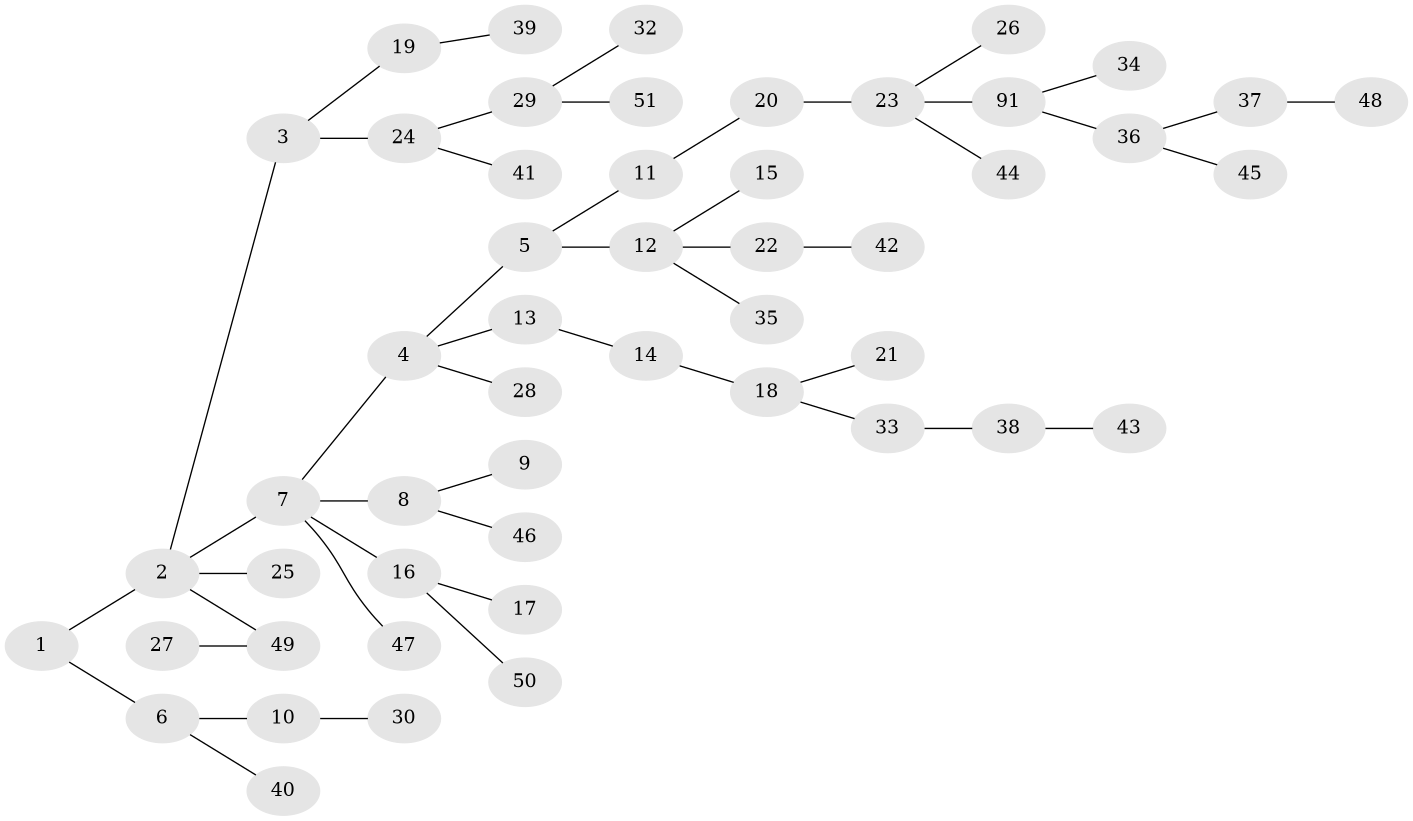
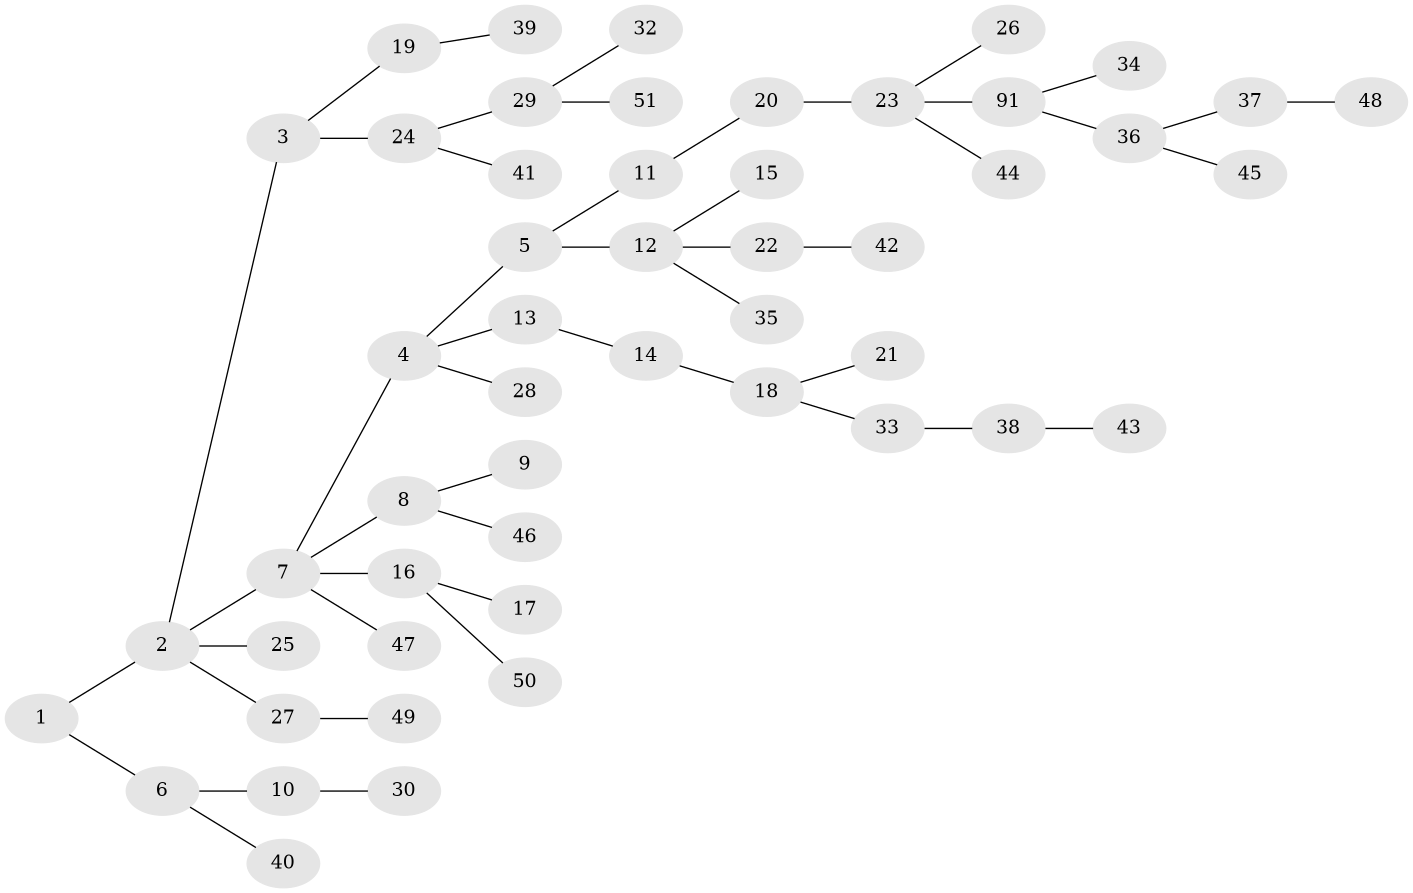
  graph {
    rankdir=LR
    node [color=gray90 style=filled]
    1
    2
    6
    3
    7
    25
    27
    10
    40
    19
    24
    4
    5
    13
    28
    8
    16
    47
    49
    39
    29
    41
    11
    12
    14
    20
    15
    22
    35
    30
    9
    46
    17
    50
    23
    42
    18
    21
    33
    38
    26
    n42 [label=91]
    44
    34
    36
    32
    51
    37
    45
    43
    48
    1 -- 2
    1 -- 6
    2 -- 3
    2 -- 7
    2 -- 25
-   2 -- 49
+   2 -- 27
    6 -- 10
    6 -- 40
    3 -- 19
    3 -- 24
    7 -- 4
    7 -- 8
    7 -- 16
    7 -- 47
    27 -- 49
    10 -- 30
    19 -- 39
    24 -- 29
    24 -- 41
    4 -- 5
    4 -- 13
    4 -- 28
    5 -- 11
    5 -- 12
    13 -- 14
    8 -- 9
    8 -- 46
    16 -- 17
    16 -- 50
    29 -- 32
    29 -- 51
    11 -- 20
    12 -- 15
    12 -- 22
    12 -- 35
    14 -- 18
    20 -- 23
    22 -- 42
    23 -- 26
    23 -- n42
    23 -- 44
    18 -- 21
    18 -- 33
    33 -- 38
    38 -- 43
    n42 -- 34
    n42 -- 36
    36 -- 37
    36 -- 45
    37 -- 48
  }
